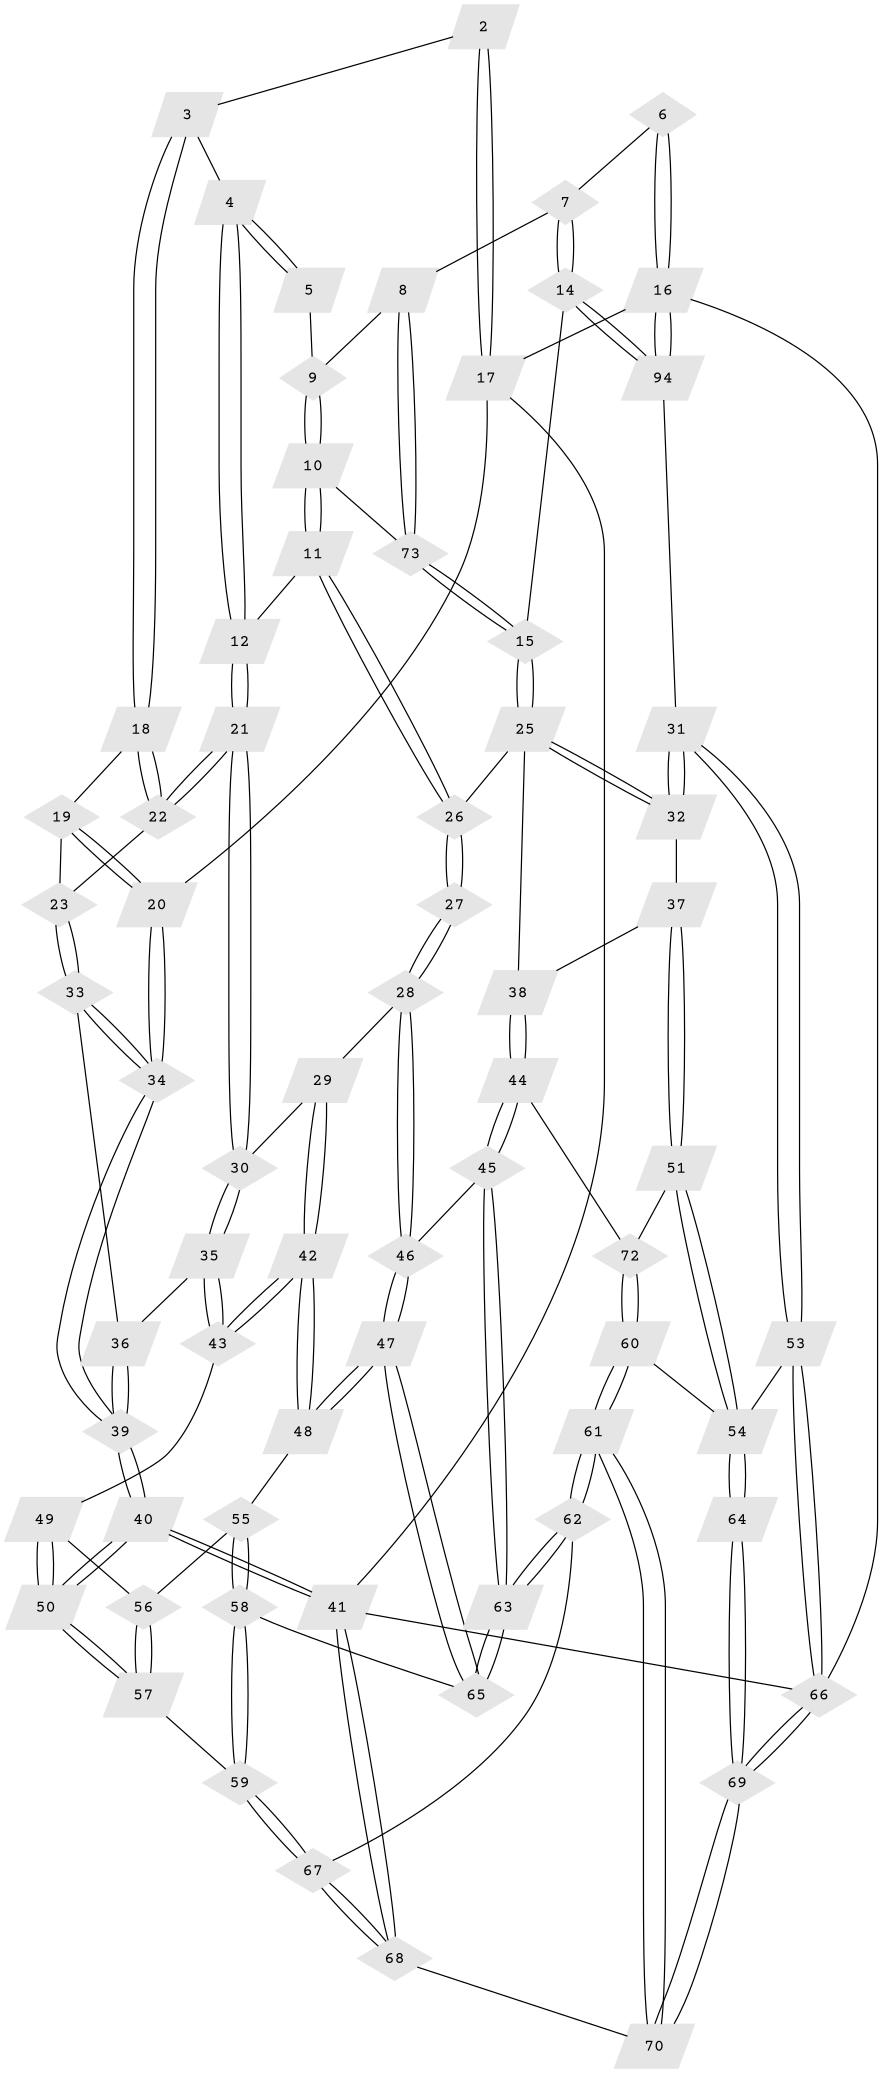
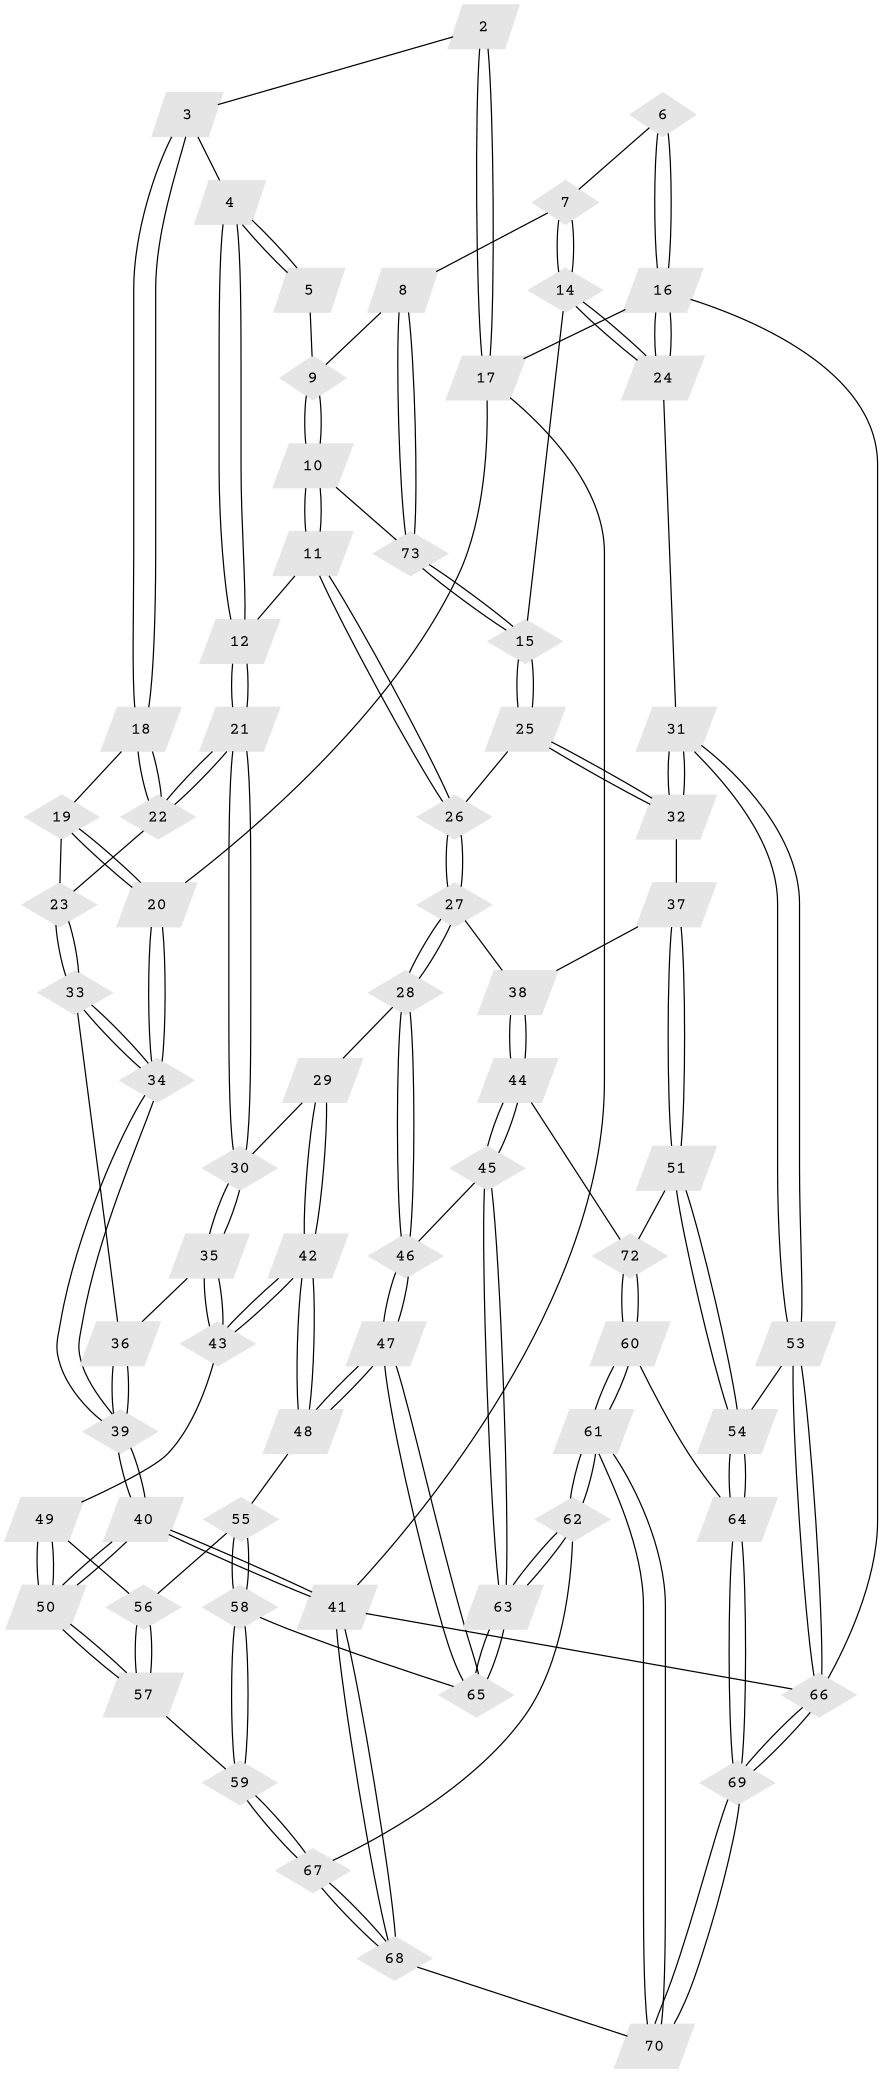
  graph {
    fontname="Courier Prime"
    node [color=gray90 fontname="Courier Prime" shape=parallelogram style=filled]
    edge [fontname="Courier Prime"]
    2
    3
    17
    6 [shape=diamond]
    7 [shape=diamond]
    16
    4
    18
    20
    41
    5
    12
    19 [shape=diamond]
    22 [shape=diamond]
    9 [shape=diamond]
    21
    10
    8
    14 [shape=diamond]
-   24 [label=94]
+   24
    66 [shape=diamond]
    n22 [label=73 shape=diamond]
    15 [shape=diamond]
    11
    26 [shape=diamond]
    27 [shape=diamond]
    30 [shape=diamond]
    25
    31
    32
    69 [shape=diamond]
    34 [shape=diamond]
    68 [shape=diamond]
    23 [shape=diamond]
    33 [shape=diamond]
    39 [shape=diamond]
    35
    36
    53
    37
    28 [shape=diamond]
    38
    29
    46 [shape=diamond]
    44
    42
    47
    43 [shape=diamond]
    48
    54
    51
    40
    49
    n54 [label=72 shape=diamond]
    45 [shape=diamond]
    50
    57
    70
    55 [shape=diamond]
    56 [shape=diamond]
    63
    60
    65 [shape=diamond]
    58 [shape=diamond]
    59 [shape=diamond]
    64
    61
    67 [shape=diamond]
    62 [shape=diamond]
    2 -- 3
    2 -- 17
    2 -- 17
    3 -- 4
    3 -- 18
    3 -- 18
    17 -- 20
    17 -- 41
    6 -- 7
    6 -- 16
    6 -- 16
    7 -- 8
    7 -- 14
    7 -- 14
    16 -- 17
    16 -- 24
    16 -- 24
    16 -- 66
    4 -- 5
    4 -- 5
    4 -- 12
    4 -- 12
    18 -- 19
    18 -- 22
    18 -- 22
    20 -- 34
    20 -- 34
    41 -- 66
    41 -- 68
    41 -- 68
    5 -- 9
    12 -- 21
    12 -- 21
    19 -- 20
    19 -- 20
    19 -- 23
    22 -- 23
    9 -- 10
    9 -- 10
    21 -- 22
    21 -- 22
    21 -- 30
    21 -- 30
    10 -- n22
    10 -- 11
    10 -- 11
    8 -- 9
    8 -- n22
    8 -- n22
    14 -- 24
    14 -- 24
    14 -- 15
    24 -- 31
    66 -- 69
    66 -- 69
    n22 -- 15
    n22 -- 15
    15 -- 25
    15 -- 25
    11 -- 12
    11 -- 26
    11 -- 26
    26 -- 27
    26 -- 27
    27 -- 28
    27 -- 28
-   25 -- 38
+   27 -- 38
    30 -- 35
    30 -- 35
    25 -- 26
    25 -- 32
    25 -- 32
    31 -- 32
    31 -- 32
    31 -- 53
    31 -- 53
    32 -- 37
    69 -- 70
    69 -- 70
    34 -- 39
    34 -- 39
    68 -- 70
    23 -- 33
    23 -- 33
    33 -- 34
    33 -- 34
    33 -- 36
    39 -- 40
    39 -- 40
    35 -- 36
    35 -- 43
    35 -- 43
    36 -- 39
    36 -- 39
    53 -- 66
    53 -- 66
    53 -- 54
    37 -- 38
    37 -- 51
    37 -- 51
    28 -- 29
    28 -- 46
    28 -- 46
    38 -- 44
    38 -- 44
    29 -- 30
    29 -- 42
    29 -- 42
    46 -- 47
    46 -- 47
    44 -- n54
    44 -- 45
    44 -- 45
    42 -- 43
    42 -- 43
    42 -- 48
    42 -- 48
    47 -- 48
    47 -- 48
    47 -- 65
    47 -- 65
    43 -- 49
    48 -- 55
    54 -- 64
    54 -- 64
    51 -- 54
    51 -- 54
    51 -- n54
    40 -- 41
    40 -- 41
    40 -- 50
    40 -- 50
    49 -- 50
    49 -- 50
    49 -- 56
    n54 -- 60
    n54 -- 60
    45 -- 46
    45 -- 63
    45 -- 63
    50 -- 57
    50 -- 57
    57 -- 59
    55 -- 56
    55 -- 58
    55 -- 58
    56 -- 57
    56 -- 57
    63 -- 65
    63 -- 65
-   60 -- 54
+   60 -- 64
    60 -- 61
    60 -- 61
    58 -- 65
    58 -- 59
    58 -- 59
    59 -- 67
    59 -- 67
    64 -- 69
    64 -- 69
    61 -- 70
    61 -- 70
    61 -- 62
    61 -- 62
    67 -- 68
    67 -- 68
    62 -- 63
    62 -- 63
    62 -- 67
  }
